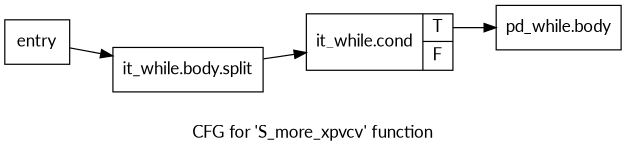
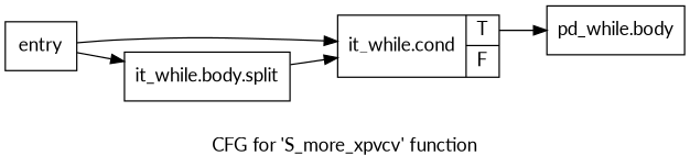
  digraph {
    fontname=Lato
    label="CFG for 'S_more_xpvcv' function"
    rankdir=LR
    node [fontname=Lato shape=record]
    edge [fontname=Lato]
    n1 [label="{entry}"]
    n2 [label="{it_while.cond|{<s0>T|<s1>F}}"]
    n3 [label="{it_while.body.split}"]
    n4 [label="{pd_while.body}"]
+   n1 -> n2
    n1 -> n3
    n2 -> n4 [tailport=s0]
    n3 -> n2
  }
